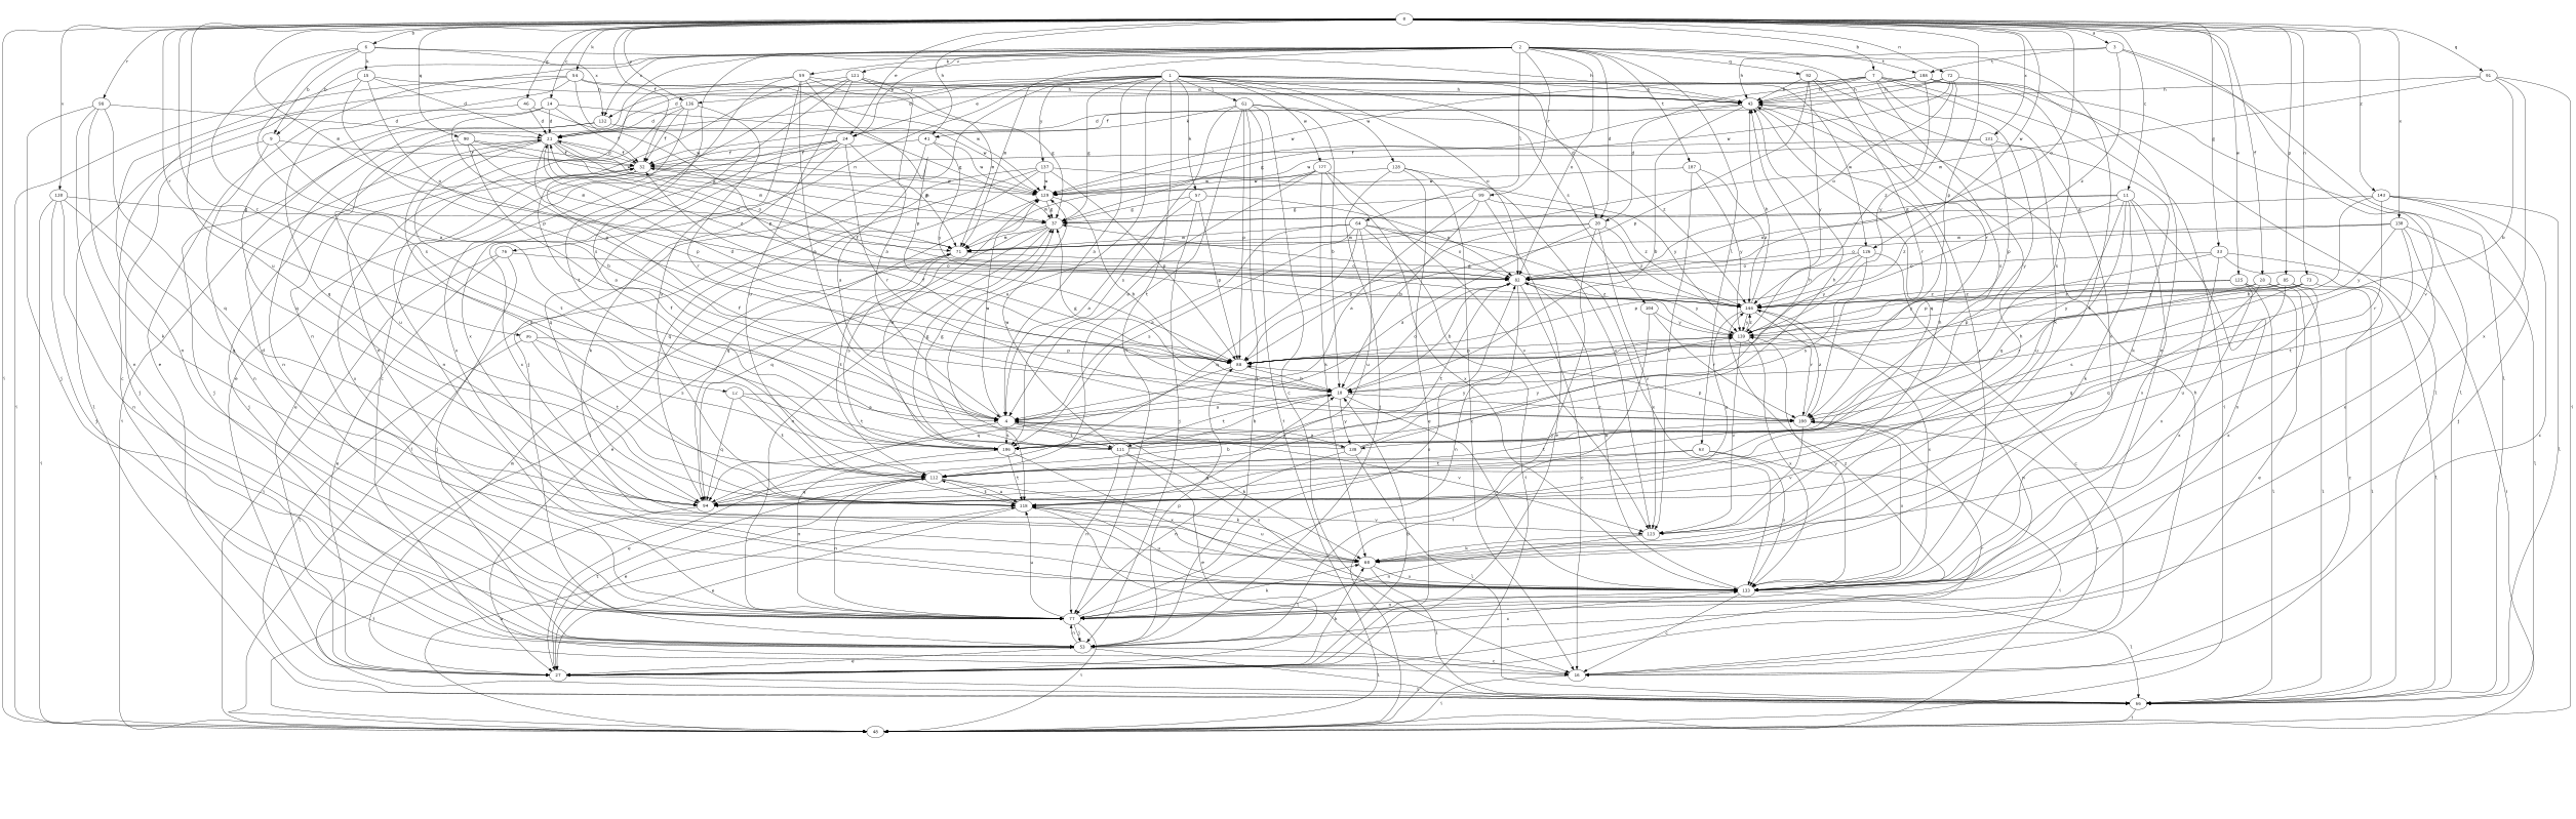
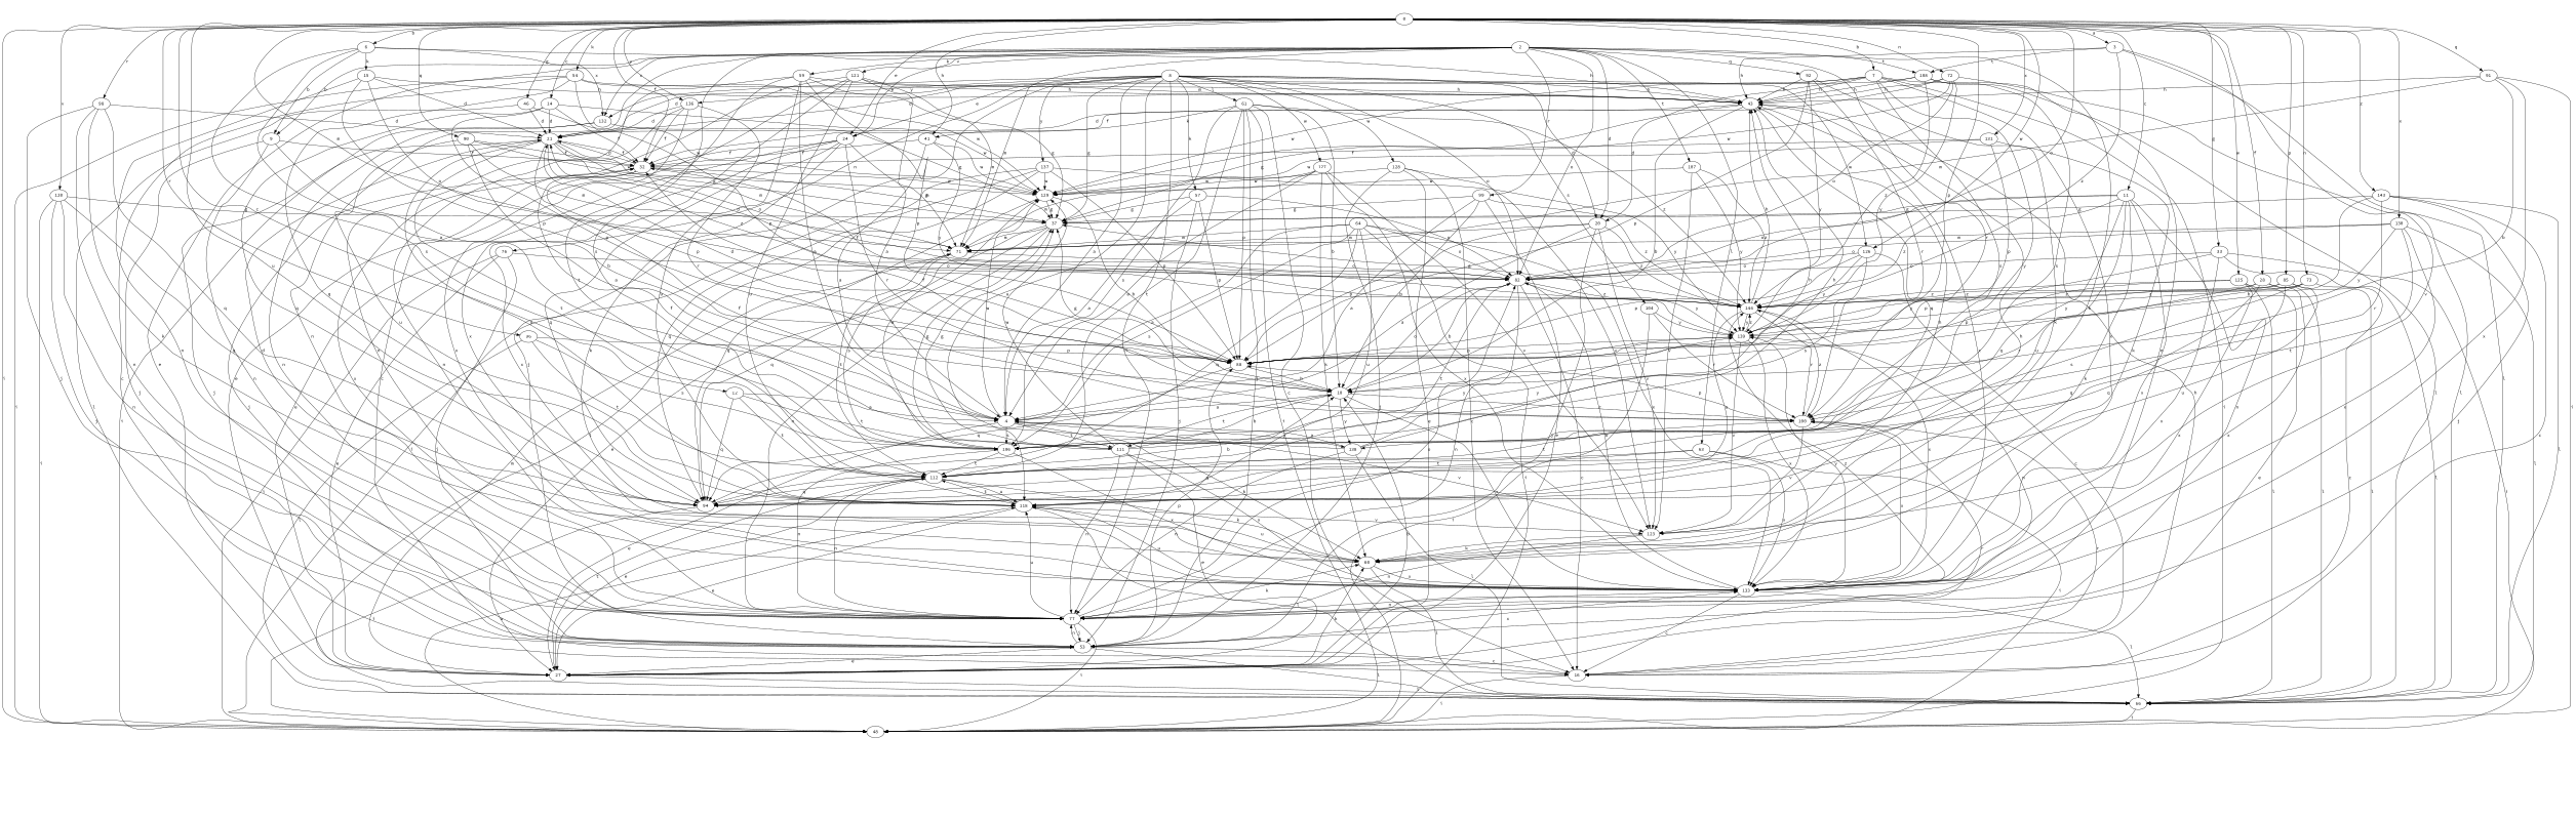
  strict digraph {
    fontname="Source Code Pro"
    node [fontname="Source Code Pro"]
    edge [fontname="Source Code Pro"]
    0
    3
    6
    7
    11
    12
    14
    24
    28
    32
    33
    n12 [label=46]
    41
    48
    54
    71
    72
    73
    82
    85
    88
    90
    91
    96
    98
    118
    120
    125
    126
    130
    131
    136
    143
    43
    108
    66
    123
    144
    n39 [label=4]
    132
    9
    106
    15
    20
    129
    138
    21
    133
    37
    77
    60
    94
    111
    112
    27
    100
    53
    139
    16
    10
-   1
+   1 [label=8]
    57
    61
    76
    104
    127
    128
    137
    2
    59
    63
    64
    92
    99
    107
    121
    0 -> 3 [label=a]
    0 -> 6 [label=b]
    0 -> 7 [label=b]
    0 -> 11 [label=c]
    0 -> 12 [label=c]
    0 -> 14 [label=c]
    0 -> 24 [label=e]
    0 -> 28 [label=f]
    0 -> 32 [label=f]
    0 -> 33 [label=g]
    0 -> n12 [label=g]
    0 -> 41 [label=h]
    0 -> 48 [label=i]
    0 -> 54 [label=k]
    0 -> 71 [label=m]
    0 -> 72 [label=n]
    0 -> 73 [label=n]
    0 -> 82 [label=o]
    0 -> 85 [label=p]
    0 -> 88 [label=p]
    0 -> 90 [label=q]
    0 -> 91 [label=q]
    0 -> 96 [label=r]
    0 -> 98 [label=r]
    0 -> 118 [label=u]
    0 -> 120 [label=v]
    0 -> 125 [label=w]
    0 -> 126 [label=w]
    0 -> 130 [label=x]
    0 -> 131 [label=x]
    0 -> 136 [label=y]
    0 -> 143 [label=z]
    3 -> 43 [label=h]
    3 -> 108 [label=t]
    3 -> 66 [label=l]
    3 -> 123 [label=v]
    3 -> 144 [label=z]
    6 -> 43 [label=h]
    6 -> n39 [label=a]
    6 -> 132 [label=x]
    6 -> 9 [label=b]
    6 -> 106 [label=s]
    6 -> 15 [label=k]
    7 -> 48 [label=i]
    7 -> 43 [label=h]
    7 -> 66 [label=l]
    7 -> 106 [label=s]
    7 -> 20 [label=d]
    7 -> 129 [label=w]
    7 -> 138 [label=y]
    7 -> 21 [label=d]
    7 -> 133 [label=x]
    11 -> 82 [label=o]
    11 -> 118 [label=u]
    11 -> 144 [label=z]
    11 -> 133 [label=x]
    11 -> 37 [label=g]
    11 -> 77 [label=n]
    11 -> 60 [label=k]
    11 -> 94 [label=q]
    12 -> n39 [label=a]
    12 -> 94 [label=q]
    12 -> 111 [label=t]
    12 -> 112 [label=t]
    14 -> 32 [label=f]
    14 -> 88 [label=p]
    14 -> 129 [label=w]
    14 -> 21 [label=d]
    14 -> 94 [label=q]
    24 -> 32 [label=f]
    24 -> 71 [label=m]
    24 -> 133 [label=x]
    24 -> 60 [label=k]
    24 -> 94 [label=q]
    24 -> 27 [label=e]
    24 -> 100 [label=r]
    28 -> 66 [label=l]
    28 -> 144 [label=z]
    28 -> 133 [label=x]
    28 -> 94 [label=q]
    28 -> 100 [label=r]
    32 -> 129 [label=w]
    32 -> 21 [label=d]
    32 -> 133 [label=x]
    32 -> 37 [label=g]
    32 -> 53 [label=j]
    33 -> 48 [label=i]
    33 -> 82 [label=o]
    33 -> 88 [label=p]
    33 -> 66 [label=l]
    33 -> 133 [label=x]
    n12 -> 66 [label=l]
    n12 -> 129 [label=w]
    n12 -> 21 [label=d]
    41 -> 32 [label=f]
    41 -> n39 [label=a]
    41 -> 129 [label=w]
    41 -> 139 [label=y]
    48 -> 118 [label=u]
    54 -> 48 [label=i]
    54 -> 88 [label=p]
    54 -> 43 [label=h]
    54 -> 129 [label=w]
    54 -> 94 [label=q]
    54 -> 16 [label=c]
    71 -> 82 [label=o]
    71 -> 106 [label=s]
    71 -> 112 [label=t]
    72 -> 32 [label=f]
    72 -> 82 [label=o]
    72 -> 43 [label=h]
    72 -> 66 [label=l]
    72 -> 129 [label=w]
    72 -> 139 [label=y]
    73 -> 144 [label=z]
    73 -> 106 [label=s]
    73 -> 139 [label=y]
    73 -> 16 [label=c]
    82 -> 144 [label=z]
    82 -> 21 [label=d]
    82 -> 77 [label=n]
    82 -> 112 [label=t]
    82 -> 139 [label=y]
    82 -> 16 [label=c]
    82 -> 10 [label=b]
    85 -> 118 [label=u]
    85 -> 66 [label=l]
    85 -> 144 [label=z]
    85 -> 94 [label=q]
    85 -> 139 [label=y]
    88 -> 21 [label=d]
    88 -> 94 [label=q]
    88 -> 10 [label=b]
    90 -> 32 [label=f]
    90 -> 71 [label=m]
    90 -> 118 [label=u]
    90 -> n39 [label=a]
    90 -> 129 [label=w]
    91 -> 48 [label=i]
    91 -> 71 [label=m]
    91 -> 43 [label=h]
    91 -> 133 [label=x]
    91 -> 10 [label=b]
    96 -> 88 [label=p]
    96 -> 66 [label=l]
    96 -> 106 [label=s]
    96 -> 112 [label=t]
    98 -> 21 [label=d]
    98 -> 77 [label=n]
    98 -> 60 [label=k]
    98 -> 94 [label=q]
    98 -> 53 [label=j]
    118 -> 66 [label=l]
    118 -> 123 [label=v]
    118 -> 112 [label=t]
    118 -> 27 [label=e]
    120 -> 48 [label=i]
    120 -> 37 [label=g]
    120 -> 77 [label=n]
    120 -> 94 [label=q]
    120 -> 53 [label=j]
    125 -> 88 [label=p]
    125 -> 66 [label=l]
    125 -> 144 [label=z]
    125 -> 133 [label=x]
    125 -> 27 [label=e]
    126 -> 82 [label=o]
    126 -> 88 [label=p]
    126 -> 106 [label=s]
    126 -> 139 [label=y]
    126 -> 16 [label=c]
    130 -> 71 [label=m]
    130 -> 82 [label=o]
    130 -> 66 [label=l]
    130 -> 133 [label=x]
    130 -> 112 [label=t]
    130 -> 139 [label=y]
    131 -> 32 [label=f]
    131 -> 88 [label=p]
    131 -> 129 [label=w]
    131 -> 60 [label=k]
    136 -> 32 [label=f]
    136 -> 21 [label=d]
    136 -> 133 [label=x]
    136 -> 77 [label=n]
    136 -> 100 [label=r]
    143 -> 66 [label=l]
    143 -> 37 [label=g]
    143 -> 100 [label=r]
    143 -> 53 [label=j]
    143 -> 16 [label=c]
    143 -> 10 [label=b]
    43 -> 21 [label=d]
    43 -> 133 [label=x]
    43 -> 37 [label=g]
    43 -> 94 [label=q]
    43 -> 10 [label=b]
    108 -> 43 [label=h]
    108 -> 144 [label=z]
    108 -> 106 [label=s]
    108 -> 21 [label=d]
    108 -> 77 [label=n]
    66 -> 48 [label=i]
    123 -> 43 [label=h]
    123 -> 77 [label=n]
    123 -> 60 [label=k]
    144 -> 32 [label=f]
    144 -> 118 [label=u]
    144 -> 43 [label=h]
    144 -> 133 [label=x]
    144 -> 37 [label=g]
    144 -> 100 [label=r]
    144 -> 139 [label=y]
    n39 -> 123 [label=v]
    n39 -> 106 [label=s]
    n39 -> 129 [label=w]
    n39 -> 138 [label=y]
    n39 -> 60 [label=k]
    n39 -> 111 [label=t]
    n39 -> 27 [label=e]
    132 -> 48 [label=i]
    132 -> 37 [label=g]
    132 -> 77 [label=n]
    9 -> 32 [label=f]
    9 -> 77 [label=n]
    9 -> 53 [label=j]
    9 -> 10 [label=b]
    106 -> 129 [label=w]
    106 -> 133 [label=x]
    106 -> 37 [label=g]
    106 -> 77 [label=n]
-   106 -> 118 [label=t]
+   106 -> 112 [label=t]
    15 -> 82 [label=o]
    15 -> 88 [label=p]
    15 -> 43 [label=h]
    15 -> 21 [label=d]
    15 -> 77 [label=n]
    20 -> 71 [label=m]
    20 -> 88 [label=p]
    20 -> 123 [label=v]
    20 -> 144 [label=z]
    20 -> n39 [label=a]
    20 -> 53 [label=j]
    129 -> 37 [label=g]
    129 -> 94 [label=q]
    129 -> 10 [label=b]
    138 -> 32 [label=f]
    138 -> 43 [label=h]
    138 -> 66 [label=l]
    138 -> n39 [label=a]
    138 -> 77 [label=n]
    138 -> 139 [label=y]
    21 -> 32 [label=f]
    21 -> 71 [label=m]
    21 -> 82 [label=o]
    21 -> 88 [label=p]
    21 -> 118 [label=u]
    21 -> 144 [label=z]
    21 -> 37 [label=g]
    21 -> 112 [label=t]
    21 -> 53 [label=j]
    133 -> 82 [label=o]
    133 -> 118 [label=u]
    133 -> 66 [label=l]
    133 -> 77 [label=n]
    133 -> 139 [label=y]
    133 -> 16 [label=c]
    37 -> 71 [label=m]
    37 -> 77 [label=n]
    37 -> 94 [label=q]
    37 -> 27 [label=e]
    77 -> 48 [label=i]
    77 -> 82 [label=o]
    77 -> 118 [label=u]
    77 -> 144 [label=z]
    77 -> 60 [label=k]
    77 -> 53 [label=j]
    60 -> 118 [label=u]
    60 -> 43 [label=h]
    60 -> 66 [label=l]
    60 -> 21 [label=d]
    60 -> 133 [label=x]
    94 -> 48 [label=i]
    94 -> 10 [label=b]
    111 -> 32 [label=f]
    111 -> 43 [label=h]
    111 -> 129 [label=w]
    111 -> 133 [label=x]
    111 -> 37 [label=g]
    111 -> 77 [label=n]
    111 -> 27 [label=e]
    111 -> 139 [label=y]
    111 -> 10 [label=b]
    112 -> 118 [label=u]
    112 -> 77 [label=n]
    112 -> 60 [label=k]
    112 -> 94 [label=q]
    112 -> 27 [label=e]
    27 -> 71 [label=m]
    27 -> 66 [label=l]
    27 -> 60 [label=k]
    27 -> 112 [label=t]
    27 -> 100 [label=r]
    27 -> 10 [label=b]
    100 -> 88 [label=p]
    100 -> 123 [label=v]
    100 -> 144 [label=z]
    100 -> 133 [label=x]
    100 -> 112 [label=t]
    53 -> 88 [label=p]
    53 -> 66 [label=l]
    53 -> 133 [label=x]
    53 -> 77 [label=n]
    53 -> 27 [label=e]
    53 -> 16 [label=c]
    139 -> 88 [label=p]
    139 -> 123 [label=v]
    139 -> 144 [label=z]
    139 -> 133 [label=x]
    139 -> 77 [label=n]
    16 -> 48 [label=i]
    16 -> 43 [label=h]
    16 -> 100 [label=r]
    10 -> 32 [label=f]
    10 -> 82 [label=o]
    10 -> n39 [label=a]
    10 -> 138 [label=y]
    10 -> 133 [label=x]
    10 -> 37 [label=g]
    10 -> 111 [label=t]
    10 -> 100 [label=r]
    1 -> 24 [label=e]
    1 -> 82 [label=o]
    1 -> 118 [label=u]
    1 -> 126 [label=w]
    1 -> 136 [label=y]
    1 -> 43 [label=h]
    1 -> n39 [label=a]
    1 -> 132 [label=x]
    1 -> 20 [label=d]
    1 -> 37 [label=g]
    1 -> 77 [label=n]
    1 -> 53 [label=j]
    1 -> 57 [label=k]
    1 -> 61 [label=l]
    1 -> 76 [label=n]
    1 -> 104 [label=s]
    1 -> 127 [label=w]
    1 -> 128 [label=w]
    1 -> 137 [label=y]
    57 -> 82 [label=o]
    57 -> 88 [label=p]
    57 -> n39 [label=a]
    57 -> 37 [label=g]
    57 -> 53 [label=j]
    61 -> 41 [label=k]
    61 -> 48 [label=i]
    61 -> 88 [label=p]
    61 -> 144 [label=z]
    61 -> 106 [label=s]
    61 -> 112 [label=t]
    61 -> 53 [label=j]
    61 -> 16 [label=c]
    61 -> 10 [label=b]
    76 -> 48 [label=i]
    76 -> 82 [label=o]
    76 -> 27 [label=e]
    76 -> 53 [label=j]
    104 -> 48 [label=i]
    104 -> 100 [label=r]
    104 -> 139 [label=y]
    127 -> 71 [label=m]
    127 -> 123 [label=v]
    127 -> n39 [label=a]
    127 -> 129 [label=w]
    127 -> 133 [label=x]
    127 -> 60 [label=k]
    128 -> 123 [label=v]
    128 -> 129 [label=w]
    128 -> 27 [label=e]
    128 -> 53 [label=j]
    128 -> 16 [label=c]
    137 -> 48 [label=i]
    137 -> 88 [label=p]
    137 -> 66 [label=l]
    137 -> 129 [label=w]
    137 -> 94 [label=q]
    137 -> 139 [label=y]
    2 -> 24 [label=e]
    2 -> 71 [label=m]
    2 -> 82 [label=o]
    2 -> 108 [label=t]
    2 -> 132 [label=x]
    2 -> 9 [label=b]
    2 -> 106 [label=s]
    2 -> 20 [label=d]
    2 -> 77 [label=n]
    2 -> 60 [label=k]
    2 -> 27 [label=e]
    2 -> 100 [label=r]
    2 -> 59 [label=k]
    2 -> 63 [label=l]
-   2 -> 64 [label=l]
    2 -> 92 [label=q]
    2 -> 99 [label=r]
    2 -> 107 [label=t]
    2 -> 121 [label=v]
    59 -> 88 [label=p]
    59 -> 118 [label=u]
    59 -> 43 [label=m]
    59 -> n39 [label=a]
    59 -> 37 [label=g]
    59 -> 77 [label=n]
    59 -> 112 [label=t]
    63 -> 48 [label=i]
    63 -> 133 [label=x]
    63 -> 94 [label=q]
    63 -> 112 [label=t]
    64 -> 48 [label=i]
    64 -> 71 [label=m]
    64 -> 82 [label=o]
    64 -> 118 [label=u]
    64 -> n39 [label=a]
    64 -> 106 [label=s]
    64 -> 133 [label=x]
    64 -> 94 [label=q]
    92 -> 88 [label=p]
    92 -> 43 [label=h]
    92 -> 60 [label=k]
    92 -> 100 [label=r]
    92 -> 139 [label=y]
    99 -> 144 [label=z]
    99 -> n39 [label=a]
    99 -> 37 [label=g]
    99 -> 27 [label=e]
    99 -> 10 [label=b]
    107 -> 123 [label=v]
    107 -> 144 [label=z]
    107 -> 129 [label=w]
    107 -> 139 [label=y]
    121 -> 71 [label=m]
    121 -> 118 [label=u]
    121 -> 43 [label=h]
    121 -> n39 [label=a]
    121 -> 133 [label=x]
    121 -> 27 [label=e]
    121 -> 16 [label=c]
  }
